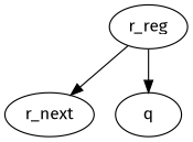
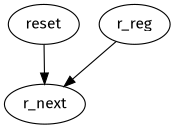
  strict digraph {
    fontname="Fira Sans"
    node [fontname="Fira Sans"]
    edge [fontname="Fira Sans" weight=1.0]
    r_reg
    r_next
-   q
+   reset
    r_reg -> r_next
-   r_reg -> q
+   reset -> r_next
  }
